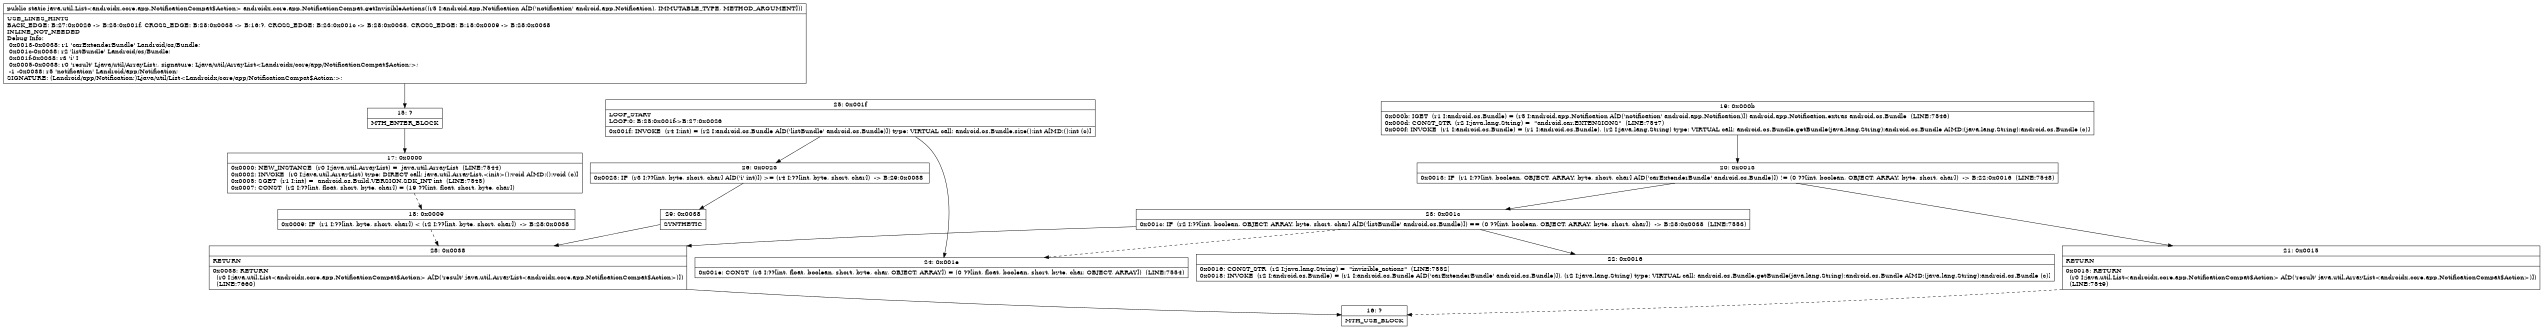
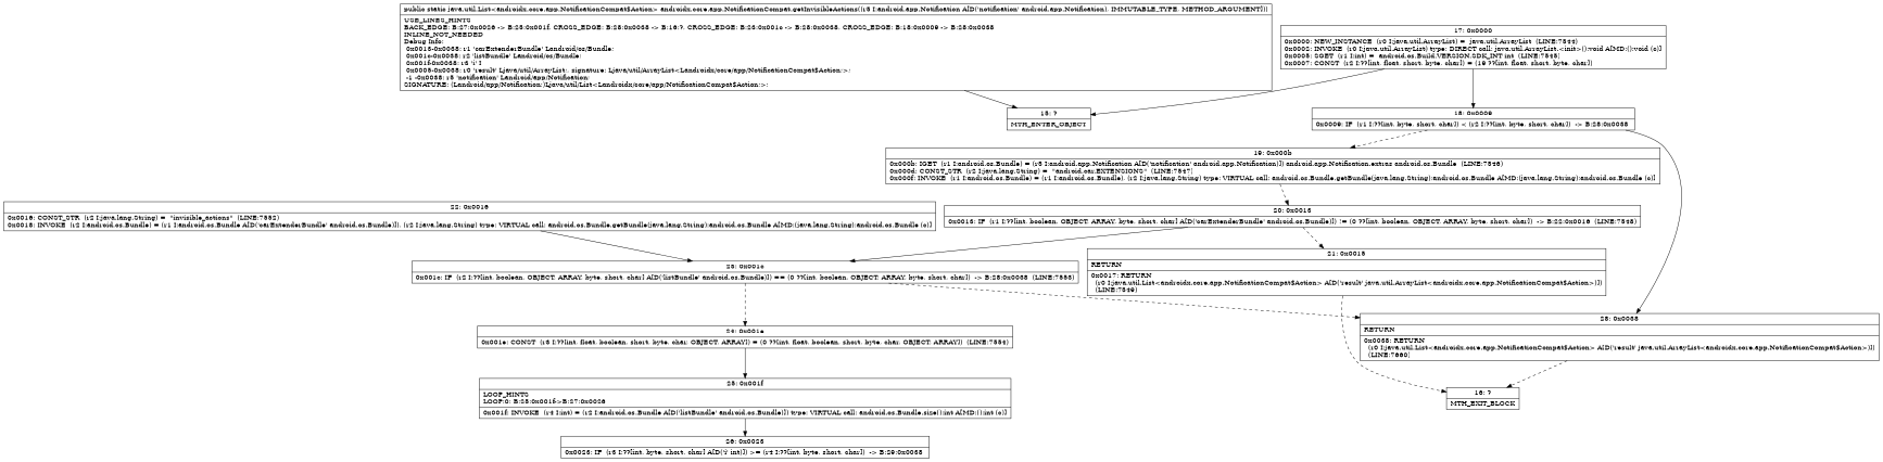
  digraph {
    node [shape=record]
-   n1 [label="{15\:\ ?|MTH_ENTER_BLOCK\l}"]
+   n1 [label="{15\:\ ?|MTH_ENTER_OBJECT\l}"]
    n2 [label="{17\:\ 0x0000|0x0000: NEW_INSTANCE  (r0 I:java.util.ArrayList) =  java.util.ArrayList  (LINE:7544)\l0x0002: INVOKE  (r0 I:java.util.ArrayList) type: DIRECT call: java.util.ArrayList.\<init\>():void A[MD:():void (c)]\l0x0005: SGET  (r1 I:int) =  android.os.Build.VERSION.SDK_INT int  (LINE:7545)\l0x0007: CONST  (r2 I:??[int, float, short, byte, char]) = (19 ??[int, float, short, byte, char]) \l}"]
    n3 [label="{18\:\ 0x0009|0x0009: IF  (r1 I:??[int, byte, short, char]) \< (r2 I:??[int, byte, short, char])  \-\> B:28:0x0038 \l}"]
    n4 [label="{19\:\ 0x000b|0x000b: IGET  (r1 I:android.os.Bundle) = (r5 I:android.app.Notification A[D('notification' android.app.Notification)]) android.app.Notification.extras android.os.Bundle  (LINE:7546)\l0x000d: CONST_STR  (r2 I:java.lang.String) =  \"android.car.EXTENSIONS\"  (LINE:7547)\l0x000f: INVOKE  (r1 I:android.os.Bundle) = (r1 I:android.os.Bundle), (r2 I:java.lang.String) type: VIRTUAL call: android.os.Bundle.getBundle(java.lang.String):android.os.Bundle A[MD:(java.lang.String):android.os.Bundle (c)]\l}"]
    n5 [label="{28\:\ 0x0038|RETURN\l|0x0038: RETURN  \l  (r0 I:java.util.List\<androidx.core.app.NotificationCompat$Action\> A[D('result' java.util.ArrayList\<androidx.core.app.NotificationCompat$Action\>)])\l  (LINE:7660)\l}"]
    n6 [label="{20\:\ 0x0013|0x0013: IF  (r1 I:??[int, boolean, OBJECT, ARRAY, byte, short, char] A[D('carExtenderBundle' android.os.Bundle)]) != (0 ??[int, boolean, OBJECT, ARRAY, byte, short, char])  \-\> B:22:0x0016  (LINE:7548)\l}"]
-   n7 [label="{16\:\ ?|MTH_USE_BLOCK\l}"]
-   n8 [label="{21\:\ 0x0015|RETURN\l|0x0015: RETURN  \l  (r0 I:java.util.List\<androidx.core.app.NotificationCompat$Action\> A[D('result' java.util.ArrayList\<androidx.core.app.NotificationCompat$Action\>)])\l  (LINE:7549)\l}"]
+   n7 [label="{16\:\ ?|MTH_EXIT_BLOCK\l}"]
+   n8 [label="{21\:\ 0x0015|RETURN\l|0x0017: RETURN  \l  (r0 I:java.util.List\<androidx.core.app.NotificationCompat$Action\> A[D('result' java.util.ArrayList\<androidx.core.app.NotificationCompat$Action\>)])\l  (LINE:7549)\l}"]
    n9 [label="{23\:\ 0x001c|0x001c: IF  (r2 I:??[int, boolean, OBJECT, ARRAY, byte, short, char] A[D('listBundle' android.os.Bundle)]) == (0 ??[int, boolean, OBJECT, ARRAY, byte, short, char])  \-\> B:28:0x0038  (LINE:7553)\l}"]
    n10 [label="{22\:\ 0x0016|0x0016: CONST_STR  (r2 I:java.lang.String) =  \"invisible_actions\"  (LINE:7552)\l0x0018: INVOKE  (r2 I:android.os.Bundle) = (r1 I:android.os.Bundle A[D('carExtenderBundle' android.os.Bundle)]), (r2 I:java.lang.String) type: VIRTUAL call: android.os.Bundle.getBundle(java.lang.String):android.os.Bundle A[MD:(java.lang.String):android.os.Bundle (c)]\l}"]
    n11 [label="{24\:\ 0x001e|0x001e: CONST  (r3 I:??[int, float, boolean, short, byte, char, OBJECT, ARRAY]) = (0 ??[int, float, boolean, short, byte, char, OBJECT, ARRAY])  (LINE:7554)\l}"]
-   n12 [label="{25\:\ 0x001f|LOOP_START\lLOOP:0: B:25:0x001f\-\>B:27:0x0026\l|0x001f: INVOKE  (r4 I:int) = (r2 I:android.os.Bundle A[D('listBundle' android.os.Bundle)]) type: VIRTUAL call: android.os.Bundle.size():int A[MD:():int (c)]\l}"]
+   n12 [label="{25\:\ 0x001f|LOOP_HINTS\lLOOP:0: B:25:0x001f\-\>B:27:0x0026\l|0x001f: INVOKE  (r4 I:int) = (r2 I:android.os.Bundle A[D('listBundle' android.os.Bundle)]) type: VIRTUAL call: android.os.Bundle.size():int A[MD:():int (c)]\l}"]
    n13 [label="{26\:\ 0x0023|0x0023: IF  (r3 I:??[int, byte, short, char] A[D('i' int)]) \>= (r4 I:??[int, byte, short, char])  \-\> B:29:0x0038 \l}"]
-   n14 [label="{29\:\ 0x0038|SYNTHETIC\l}"]
    n15 [label="{public static java.util.List\<androidx.core.app.NotificationCompat$Action\> androidx.core.app.NotificationCompat.getInvisibleActions((r5 I:android.app.Notification A[D('notification' android.app.Notification), IMMUTABLE_TYPE, METHOD_ARGUMENT]))  | USE_LINES_HINTS\lBACK_EDGE: B:27:0x0026 \-\> B:25:0x001f, CROSS_EDGE: B:28:0x0038 \-\> B:16:?, CROSS_EDGE: B:23:0x001c \-\> B:28:0x0038, CROSS_EDGE: B:18:0x0009 \-\> B:28:0x0038\lINLINE_NOT_NEEDED\lDebug Info:\l  0x0013\-0x0038: r1 'carExtenderBundle' Landroid\/os\/Bundle;\l  0x001c\-0x0038: r2 'listBundle' Landroid\/os\/Bundle;\l  0x001f\-0x0038: r3 'i' I\l  0x0005\-0x0038: r0 'result' Ljava\/util\/ArrayList;, signature: Ljava\/util\/ArrayList\<Landroidx\/core\/app\/NotificationCompat$Action;\>;\l  \-1 \-0x0038: r5 'notification' Landroid\/app\/Notification;\lSIGNATURE: (Landroid\/app\/Notification;)Ljava\/util\/List\<Landroidx\/core\/app\/NotificationCompat$Action;\>;\l}"]
-   n1 -> n2
-   n2 -> n3 [style=dashed]
-   n3 -> n5 [style=dashed]
-   n4 -> n6
-   n5 -> n7
-   n6 -> n8 [style=solid]
+   n2 -> n1
+   n2 -> n3
+   n3 -> n4 [style=dashed]
+   n3 -> n5
+   n4 -> n6 [style=dashed]
+   n5 -> n7 [style=dashed]
+   n6 -> n8 [style=dashed]
    n6 -> n9
    n8 -> n7 [style=dashed]
-   n9 -> n5
+   n9 -> n5 [style=dashed]
    n9 -> n11 [style=dashed]
-   n9 -> n10
-   n12 -> n11
+   n10 -> n9
+   n11 -> n12
    n12 -> n13
-   n13 -> n14
-   n14 -> n5
    n15 -> n1
  }
